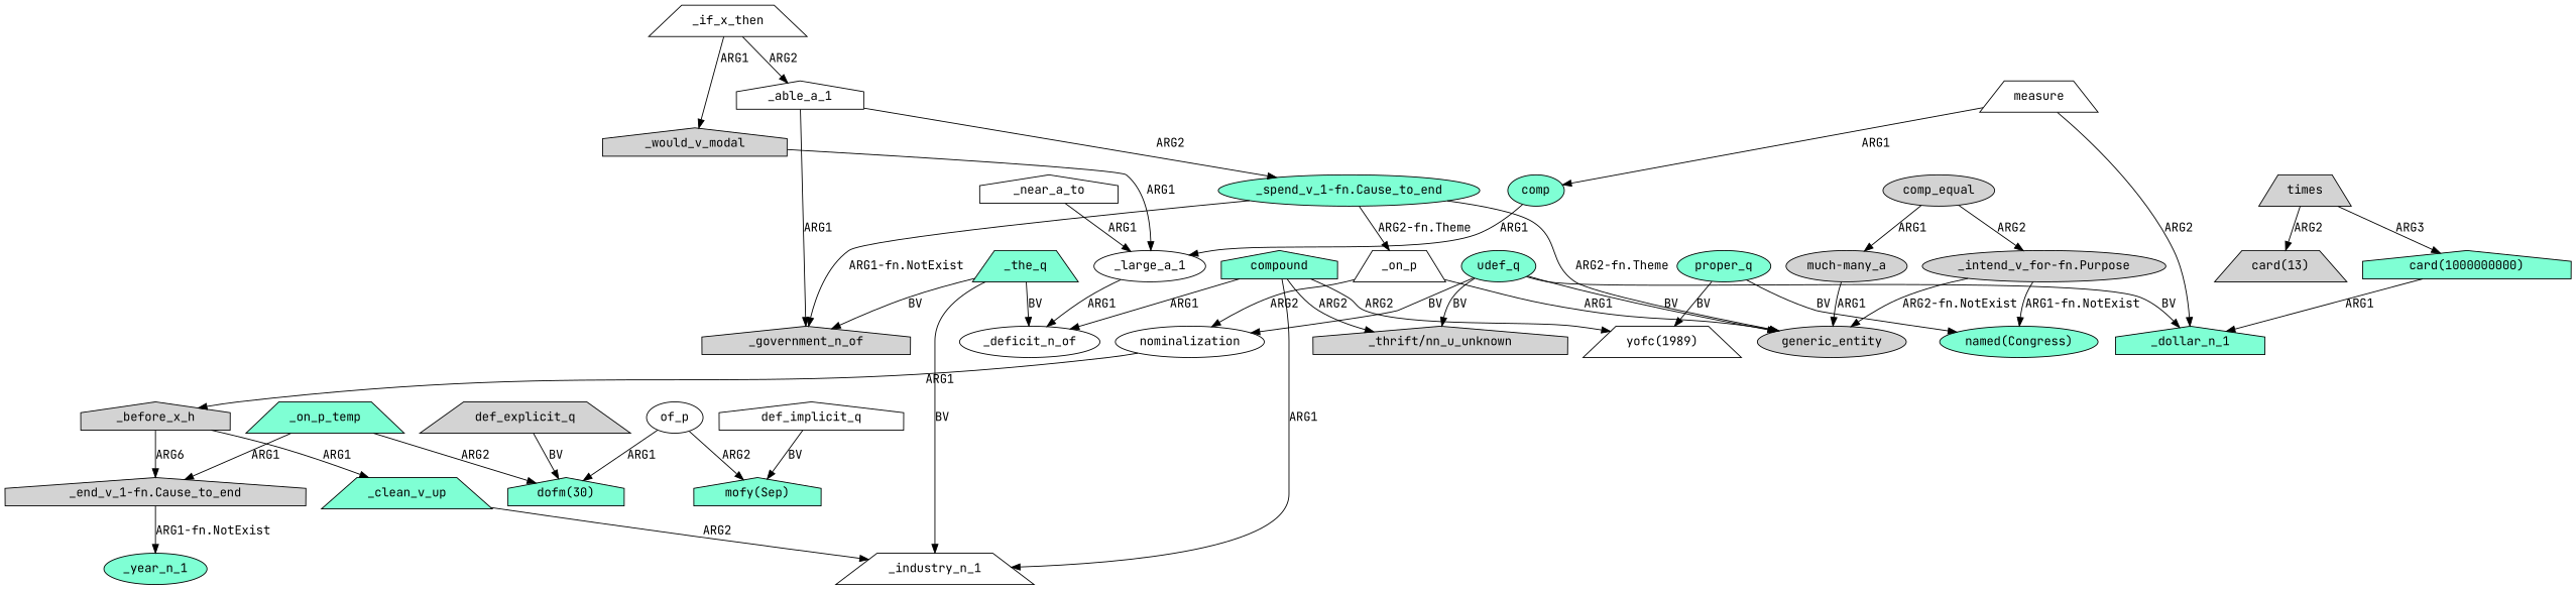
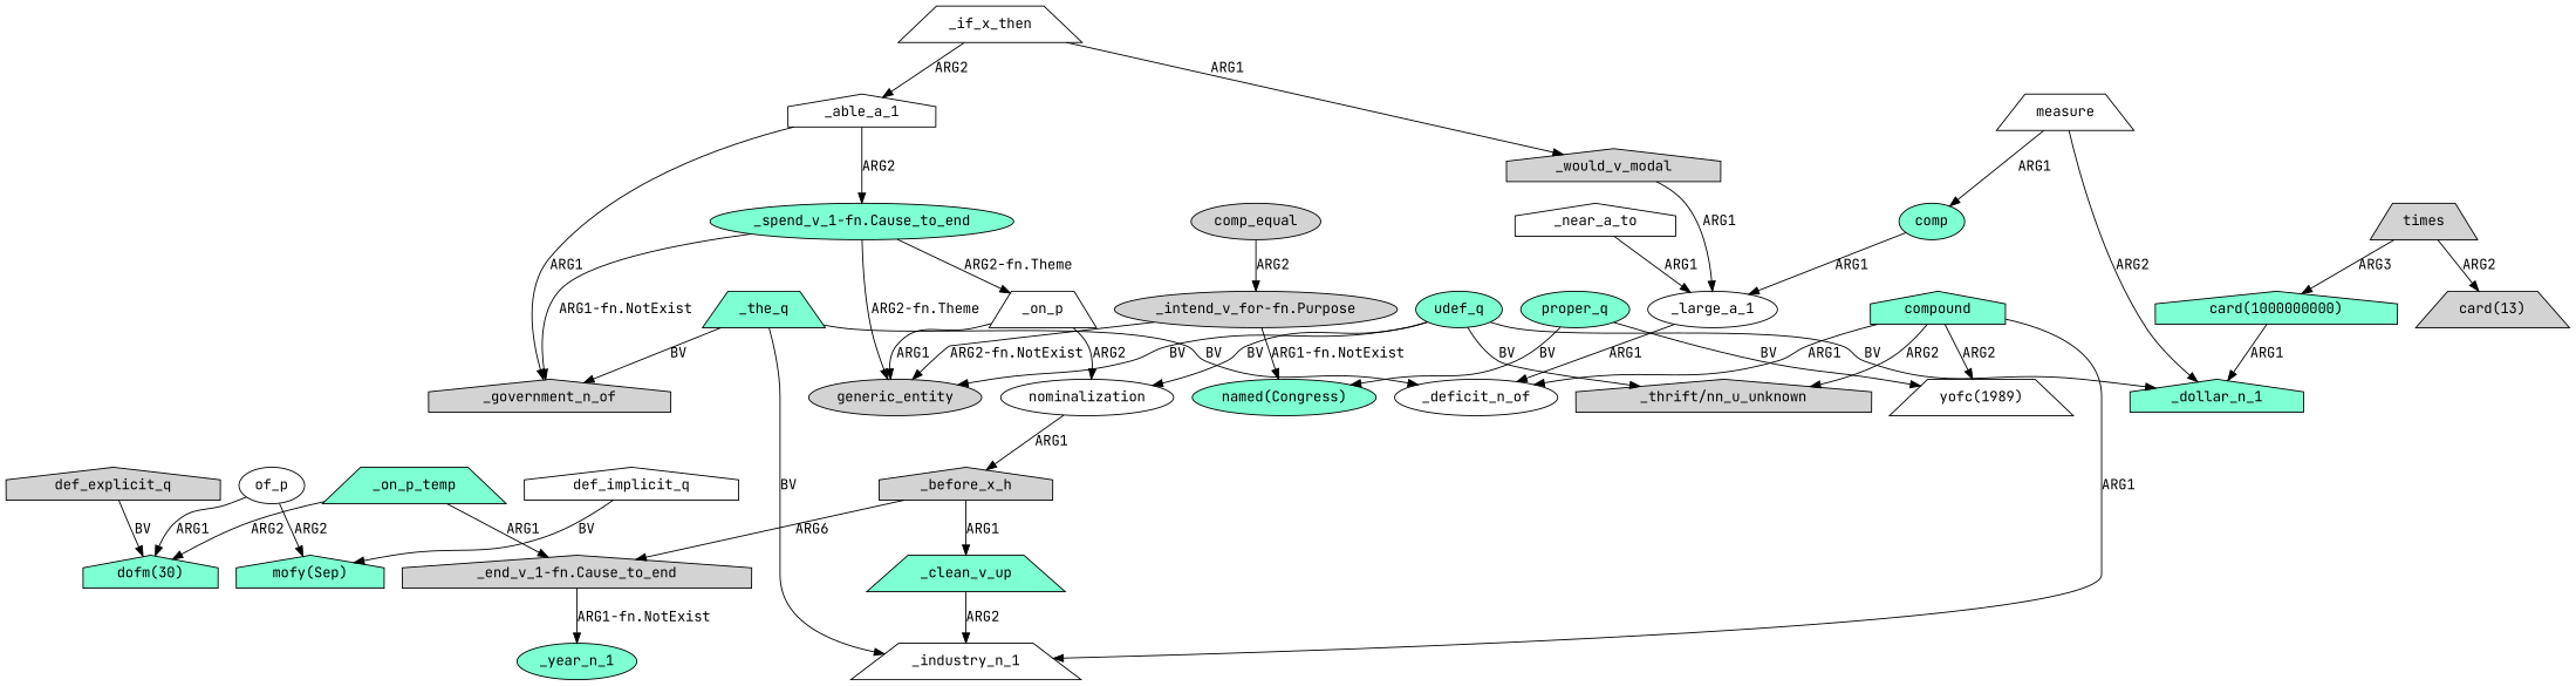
  digraph {
    fontname="JetBrains Mono"
    node [fillcolor=aquamarine fontname="JetBrains Mono" shape=house style=filled]
    edge [fontname="JetBrains Mono"]
    "_thrift/nn_u_unknown" [fillcolor=lightgrey]
    compound
    _industry_n_1 [fillcolor=white shape=trapezium]
    "yofc(1989)" [fillcolor=white shape=trapezium]
    _deficit_n_of [fillcolor=white shape=ellipse]
    "_spend_v_1-fn.Cause_to_end" [shape=ellipse]
    _on_p [fillcolor=white shape=trapezium]
    generic_entity [fillcolor=lightgrey shape=ellipse]
    _government_n_of [fillcolor=lightgrey]
    nominalization [fillcolor=white shape=ellipse]
    _before_x_h [fillcolor=lightgrey]
    udef_q [shape=ellipse]
    _dollar_n_1
    _able_a_1 [fillcolor=white]
    "_end_v_1-fn.Cause_to_end" [fillcolor=lightgrey]
    _clean_v_up [shape=trapezium]
    _year_n_1 [shape=ellipse]
    _on_p_temp [shape=trapezium]
    "dofm(30)"
-   "much-many_a" [fillcolor=lightgrey shape=ellipse]
    comp [shape=ellipse]
    _large_a_1 [fillcolor=white shape=ellipse]
    "_intend_v_for-fn.Purpose" [fillcolor=lightgrey shape=ellipse]
    "named(Congress)" [shape=ellipse]
    comp_equal [fillcolor=lightgrey shape=ellipse]
    measure [fillcolor=white shape=trapezium]
    of_p [fillcolor=white shape=ellipse]
    "mofy(Sep)"
    _the_q [shape=trapezium]
    proper_q [shape=ellipse]
    times [fillcolor=lightgrey shape=trapezium]
    "card(1000000000)"
    n33 [fillcolor=lightgrey label="card(13)" shape=trapezium]
-   def_explicit_q [fillcolor=lightgrey shape=trapezium]
+   def_explicit_q [fillcolor=lightgrey]
    def_implicit_q [fillcolor=white]
    _would_v_modal [fillcolor=lightgrey]
    _if_x_then [fillcolor=white shape=trapezium]
    _near_a_to [fillcolor=white]
    compound -> "_thrift/nn_u_unknown" [label=ARG2]
    compound -> _industry_n_1 [label=ARG1]
    compound -> "yofc(1989)" [label=ARG2]
    compound -> _deficit_n_of [label=ARG1]
    "_spend_v_1-fn.Cause_to_end" -> _on_p [label="ARG2-fn.Theme"]
    "_spend_v_1-fn.Cause_to_end" -> generic_entity [label="ARG2-fn.Theme"]
    "_spend_v_1-fn.Cause_to_end" -> _government_n_of [label="ARG1-fn.NotExist"]
    _on_p -> generic_entity [label=ARG1]
    _on_p -> nominalization [label=ARG2]
    nominalization -> _before_x_h [label=ARG1]
    _before_x_h -> "_end_v_1-fn.Cause_to_end" [label=ARG6]
    _before_x_h -> _clean_v_up [label=ARG1]
    udef_q -> "_thrift/nn_u_unknown" [label=BV]
    udef_q -> generic_entity [label=BV]
    udef_q -> nominalization [label=BV]
    udef_q -> _dollar_n_1 [label=BV]
    _able_a_1 -> "_spend_v_1-fn.Cause_to_end" [label=ARG2]
    _able_a_1 -> _government_n_of [label=ARG1]
    "_end_v_1-fn.Cause_to_end" -> _year_n_1 [label="ARG1-fn.NotExist"]
    _clean_v_up -> _industry_n_1 [label=ARG2]
    _on_p_temp -> "_end_v_1-fn.Cause_to_end" [label=ARG1]
    _on_p_temp -> "dofm(30)" [label=ARG2]
-   "much-many_a" -> generic_entity [label=ARG1]
    comp -> _large_a_1 [label=ARG1]
    _large_a_1 -> _deficit_n_of [label=ARG1]
    "_intend_v_for-fn.Purpose" -> generic_entity [label="ARG2-fn.NotExist"]
    "_intend_v_for-fn.Purpose" -> "named(Congress)" [label="ARG1-fn.NotExist"]
-   comp_equal -> "much-many_a" [label=ARG1]
    comp_equal -> "_intend_v_for-fn.Purpose" [label=ARG2]
    measure -> _dollar_n_1 [label=ARG2]
    measure -> comp [label=ARG1]
    of_p -> "dofm(30)" [label=ARG1]
    of_p -> "mofy(Sep)" [label=ARG2]
    _the_q -> _industry_n_1 [label=BV]
    _the_q -> _deficit_n_of [label=BV]
    _the_q -> _government_n_of [label=BV]
    proper_q -> "yofc(1989)" [label=BV]
    proper_q -> "named(Congress)" [label=BV]
    times -> "card(1000000000)" [label=ARG3]
    times -> n33 [label=ARG2]
    "card(1000000000)" -> _dollar_n_1 [label=ARG1]
    def_explicit_q -> "dofm(30)" [label=BV]
    def_implicit_q -> "mofy(Sep)" [label=BV]
    _would_v_modal -> _large_a_1 [label=ARG1]
    _if_x_then -> _able_a_1 [label=ARG2]
    _if_x_then -> _would_v_modal [label=ARG1]
    _near_a_to -> _large_a_1 [label=ARG1]
  }
